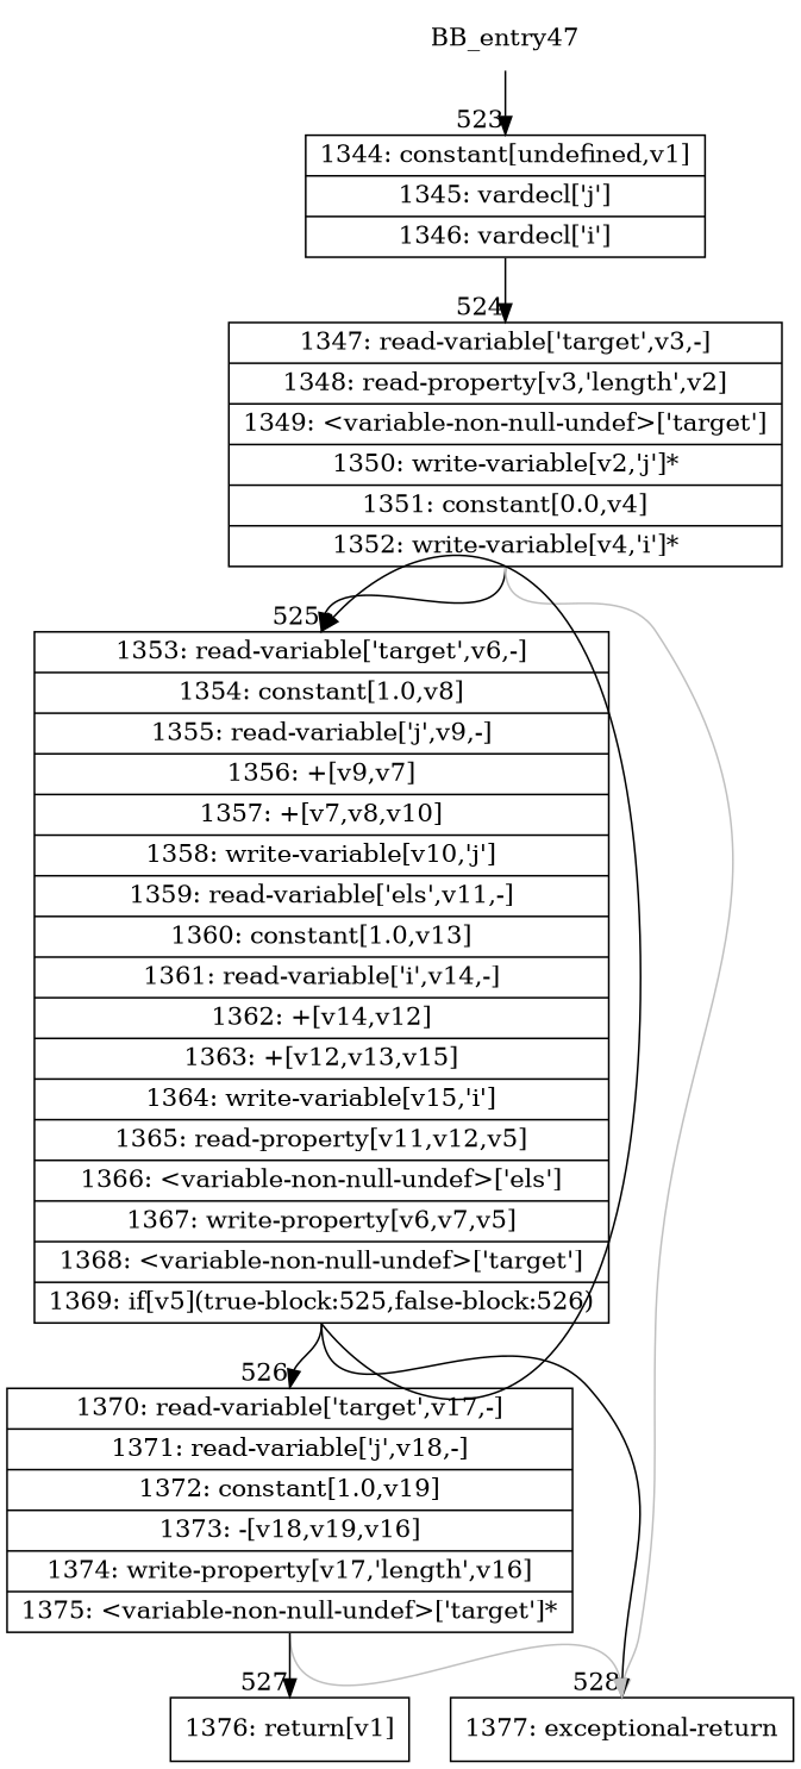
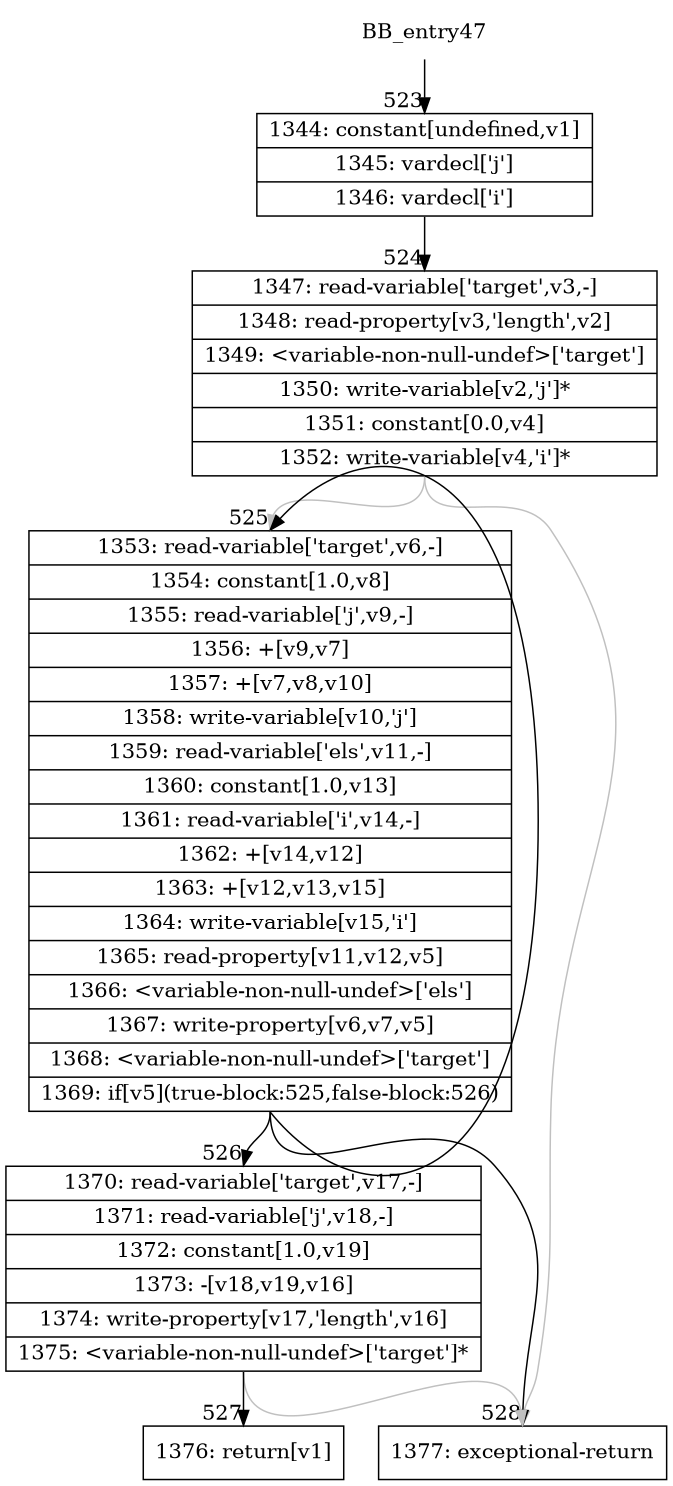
  digraph {
    rankdir=TD
    node [shape=record]
    edge [headport=n tailport=s]
    n1 [label=BB_entry47 shape=none]
    n2 [label="{1344: constant[undefined,v1]|1345: vardecl['j']|1346: vardecl['i']}"]
    n3 [label="{1347: read-variable['target',v3,-]|1348: read-property[v3,'length',v2]|1349: \<variable-non-null-undef\>['target']|1350: write-variable[v2,'j']*|1351: constant[0.0,v4]|1352: write-variable[v4,'i']*}"]
    n4 [label="{1353: read-variable['target',v6,-]|1354: constant[1.0,v8]|1355: read-variable['j',v9,-]|1356: +[v9,v7]|1357: +[v7,v8,v10]|1358: write-variable[v10,'j']|1359: read-variable['els',v11,-]|1360: constant[1.0,v13]|1361: read-variable['i',v14,-]|1362: +[v14,v12]|1363: +[v12,v13,v15]|1364: write-variable[v15,'i']|1365: read-property[v11,v12,v5]|1366: \<variable-non-null-undef\>['els']|1367: write-property[v6,v7,v5]|1368: \<variable-non-null-undef\>['target']|1369: if[v5](true-block:525,false-block:526)}"]
    n5 [label="{1377: exceptional-return}"]
    n6 [label="{1370: read-variable['target',v17,-]|1371: read-variable['j',v18,-]|1372: constant[1.0,v19]|1373: -[v18,v19,v16]|1374: write-property[v17,'length',v16]|1375: \<variable-non-null-undef\>['target']*}"]
    n7 [label="{1376: return[v1]}"]
    n1 -> n2 [headlabel="    523"]
    n2 -> n3 [headlabel="      524"]
-   n3 -> n4 [headlabel="      525"]
+   n3 -> n4 [headlabel="      525" color=gray]
    n3 -> n5 [color=gray headlabel="      528"]
    n4 -> n4
    n4 -> n5 [color=black]
    n4 -> n6 [headlabel="      526"]
    n6 -> n5 [color=gray]
    n6 -> n7 [headlabel="      527"]
  }
